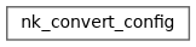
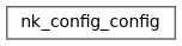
  digraph {
    rankdir=LR
-   n1 [color=grey40 fillcolor=white fontname=Helvetica fontsize=10 height=0.2 label=nk_convert_config shape=box style=filled width=0.4]
+   n1 [color=grey40 fillcolor=white fontname=Helvetica fontsize=10 height=0.2 label=nk_config_config shape=box style=filled width=0.4]
  }
